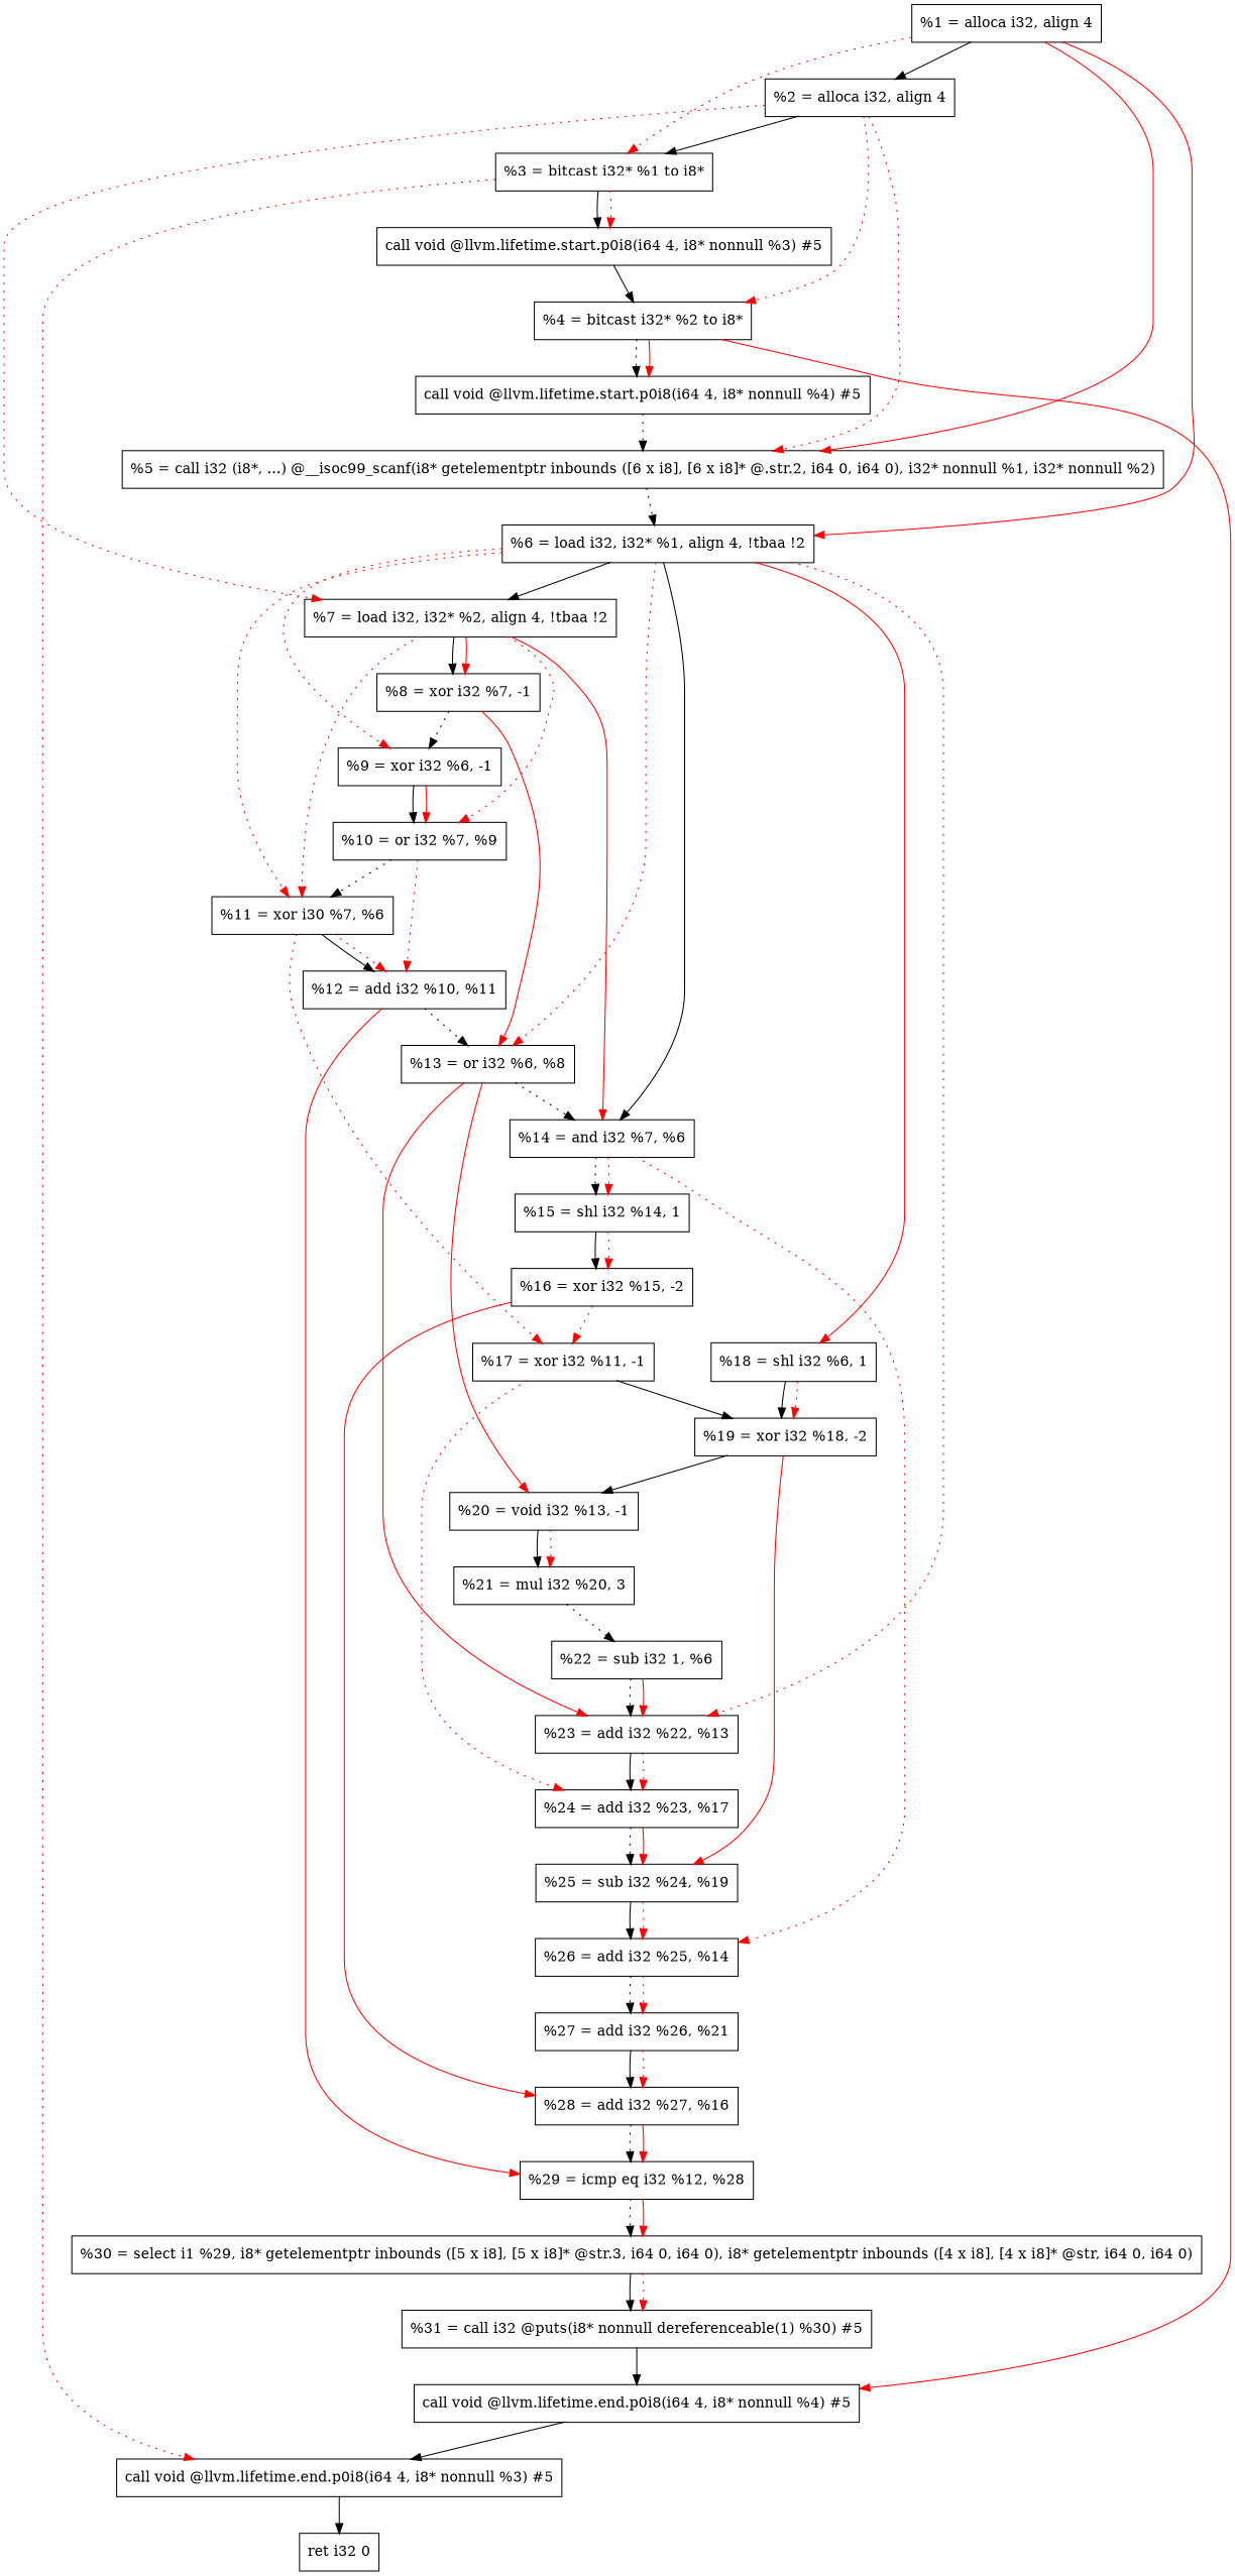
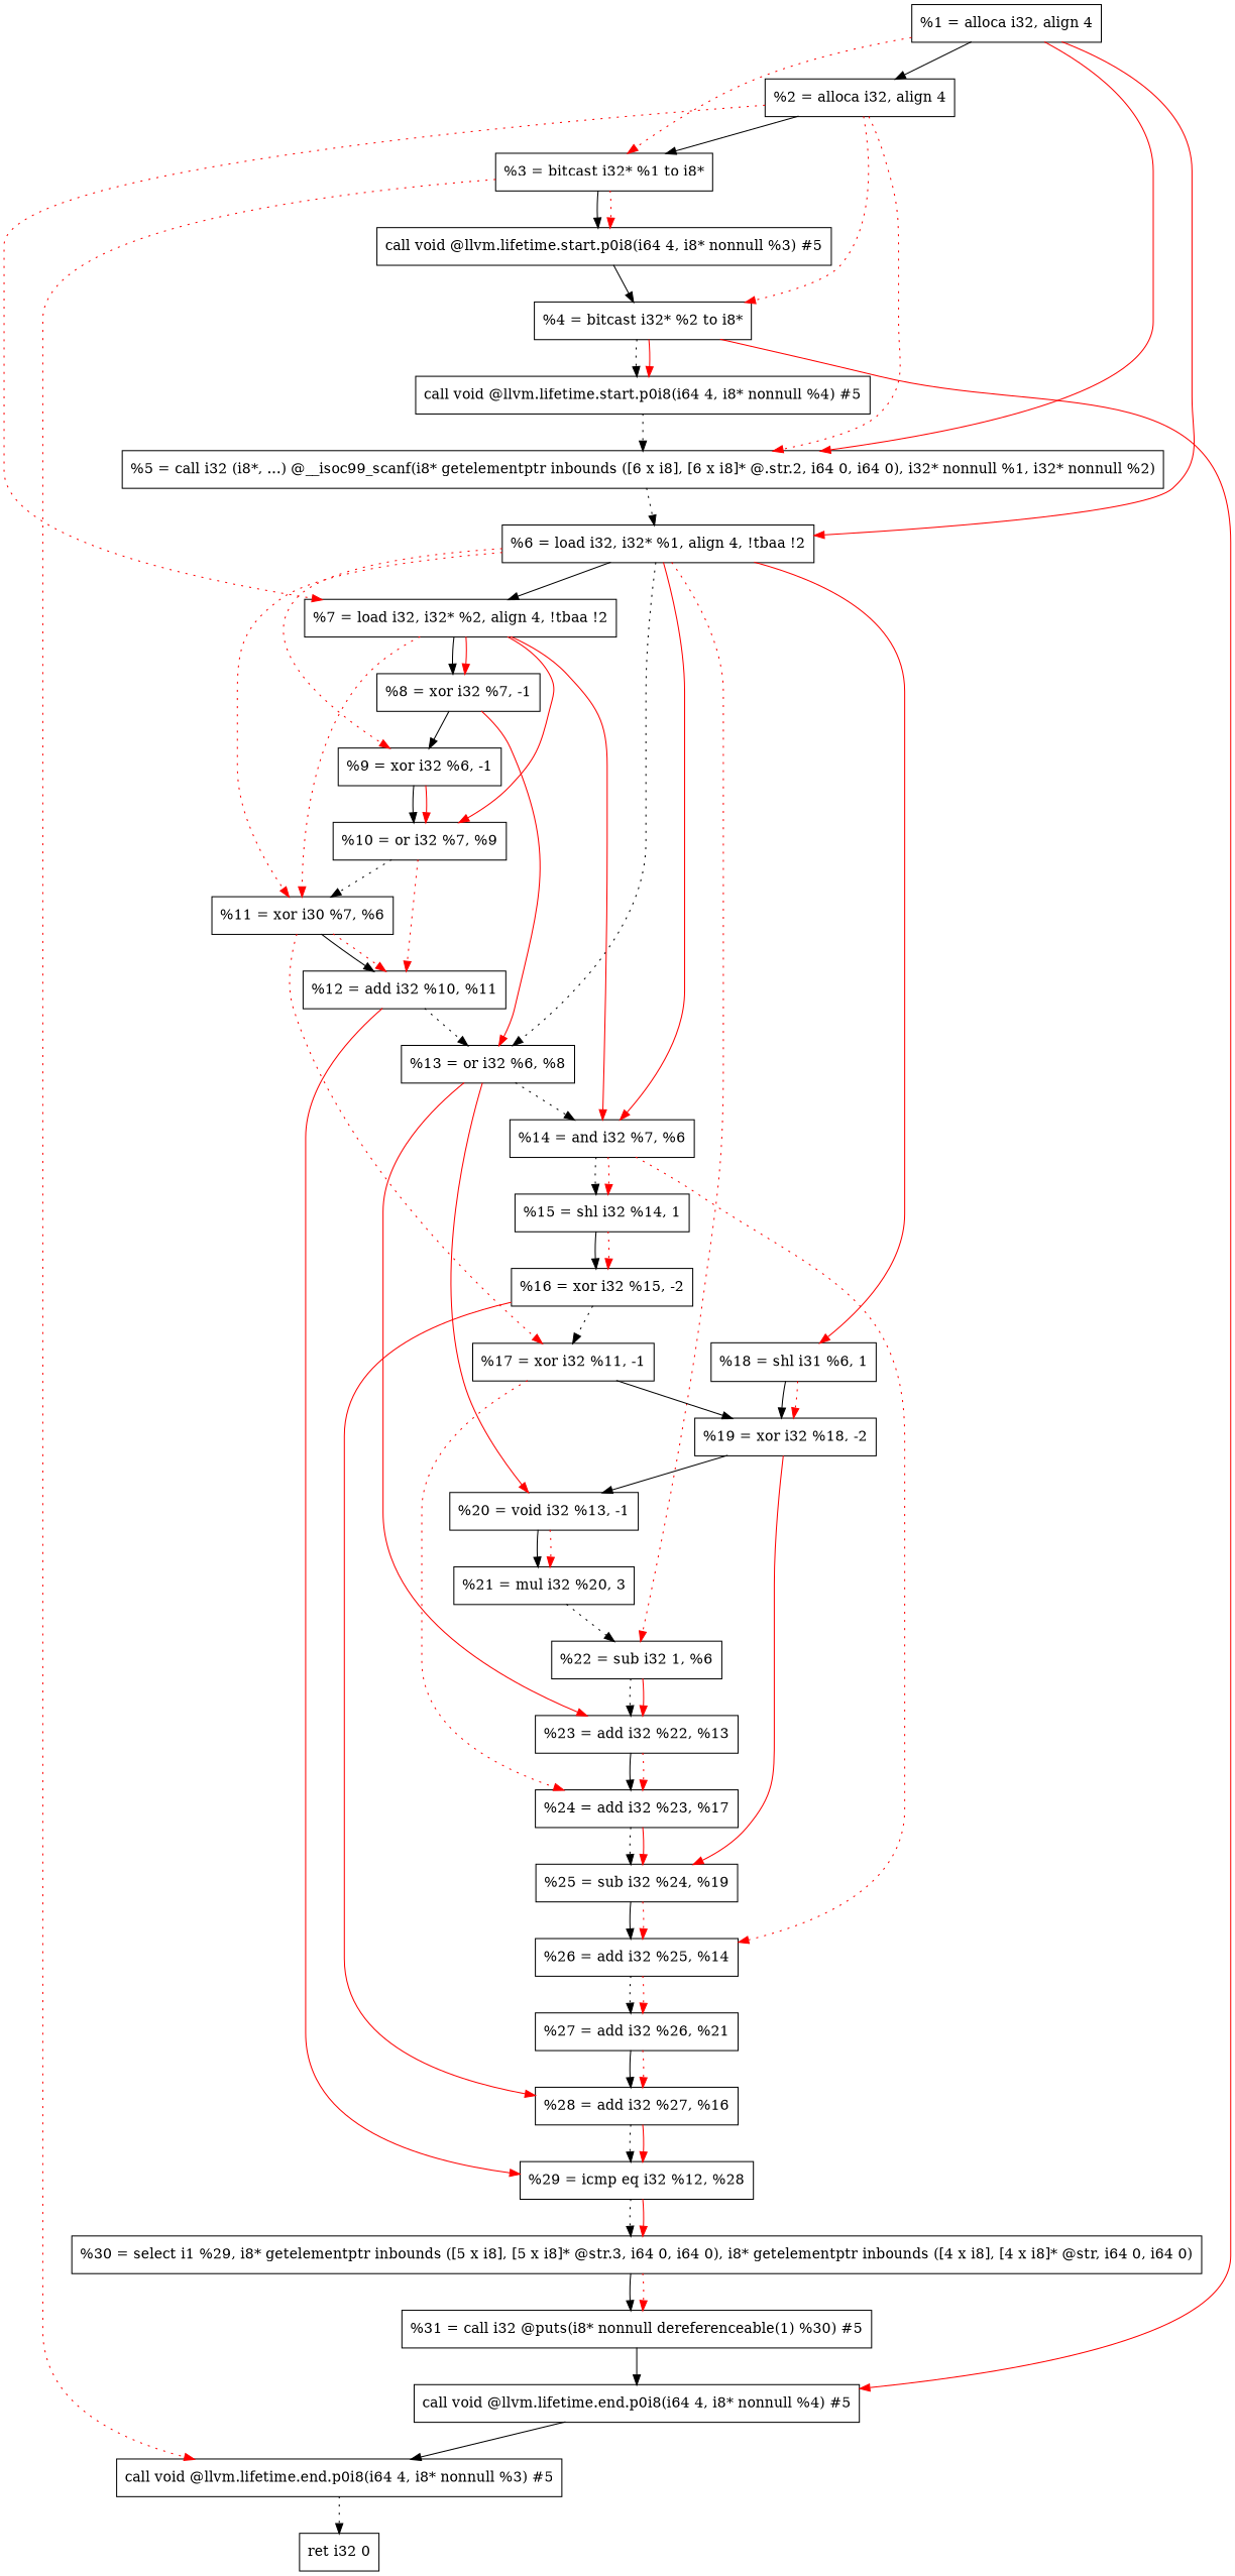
  digraph {
    node [shape=record]
    edge [style=solid color=red]
    n1 [label="  %1 = alloca i32, align 4"]
    n2 [label="  %2 = alloca i32, align 4"]
    n3 [label="  %3 = bitcast i32* %1 to i8*"]
    n4 [label="  %5 = call i32 (i8*, ...) @__isoc99_scanf(i8* getelementptr inbounds ([6 x i8], [6 x i8]* @.str.2, i64 0, i64 0), i32* nonnull %1, i32* nonnull %2)"]
    n5 [label="  %6 = load i32, i32* %1, align 4, !tbaa !2"]
    n6 [label="  %4 = bitcast i32* %2 to i8*"]
    n7 [label="  %7 = load i32, i32* %2, align 4, !tbaa !2"]
    n8 [label="  call void @llvm.lifetime.start.p0i8(i64 4, i8* nonnull %3) #5"]
    n9 [label="  call void @llvm.lifetime.end.p0i8(i64 4, i8* nonnull %3) #5"]
    n10 [label="  %9 = xor i32 %6, -1"]
    n11 [label="%11 = xor i30 %7, %6"]
    n12 [label="  %13 = or i32 %6, %8"]
    n13 [label="  %14 = and i32 %7, %6"]
-   n14 [label="  %18 = shl i32 %6, 1"]
+   n14 [label="%18 = shl i31 %6, 1"]
    n15 [label="  %22 = sub i32 1, %6"]
    n16 [label="  call void @llvm.lifetime.start.p0i8(i64 4, i8* nonnull %4) #5"]
    n17 [label="  call void @llvm.lifetime.end.p0i8(i64 4, i8* nonnull %4) #5"]
    n18 [label="  %8 = xor i32 %7, -1"]
    n19 [label="  %10 = or i32 %7, %9"]
    n20 [label="  ret i32 0"]
    n21 [label="  %12 = add i32 %10, %11"]
    n22 [label="  %17 = xor i32 %11, -1"]
    n23 [label="%20 = void i32 %13, -1"]
    n24 [label="  %23 = add i32 %22, %13"]
    n25 [label="  %15 = shl i32 %14, 1"]
    n26 [label="  %26 = add i32 %25, %14"]
    n27 [label="  %19 = xor i32 %18, -2"]
    n28 [label="  %29 = icmp eq i32 %12, %28"]
    n29 [label="  %24 = add i32 %23, %17"]
    n30 [label="  %30 = select i1 %29, i8* getelementptr inbounds ([5 x i8], [5 x i8]* @str.3, i64 0, i64 0), i8* getelementptr inbounds ([4 x i8], [4 x i8]* @str, i64 0, i64 0)"]
    n31 [label="  %21 = mul i32 %20, 3"]
    n32 [label="  %16 = xor i32 %15, -2"]
    n33 [label="  %27 = add i32 %26, %21"]
    n34 [label="  %28 = add i32 %27, %16"]
    n35 [label="  %25 = sub i32 %24, %19"]
    n36 [label="  %31 = call i32 @puts(i8* nonnull dereferenceable(1) %30) #5"]
    n1 -> n2 [color=""]
    n1 -> n3 [style=dotted]
    n1 -> n4
    n1 -> n5
    n2 -> n3 [color=""]
    n2 -> n4 [style=dotted]
    n2 -> n6 [style=dotted]
    n2 -> n7 [style=dotted]
    n3 -> n8 [color=""]
    n3 -> n8 [style=dotted]
    n3 -> n9 [style=dotted]
    n4 -> n5 [style=dotted color=""]
    n5 -> n7 [color=""]
    n5 -> n10 [style=dotted]
    n5 -> n11 [style=dotted]
-   n5 -> n12 [style=dotted]
-   n5 -> n13 [color=black]
+   n5 -> n12 [color=black style=dotted]
+   n5 -> n13
    n5 -> n14
-   n5 -> n24 [style=dotted]
+   n5 -> n15 [style=dotted]
    n6 -> n16 [style=dotted color=""]
    n6 -> n16
    n6 -> n17
    n7 -> n11 [style=dotted]
    n7 -> n13
    n7 -> n18 [color=""]
    n7 -> n18
-   n7 -> n19 [style=dotted]
+   n7 -> n19
    n8 -> n6 [color=""]
-   n9 -> n20 [color=""]
+   n9 -> n20 [style=dotted color=""]
    n10 -> n19 [color=""]
    n10 -> n19
    n11 -> n21 [color=""]
    n11 -> n21 [style=dotted]
    n11 -> n22 [style=dotted]
    n12 -> n13 [style=dotted color=""]
    n12 -> n23
    n12 -> n24
    n13 -> n25 [style=dotted color=""]
    n13 -> n25 [style=dotted]
    n13 -> n26 [style=dotted]
    n14 -> n27 [color=""]
    n14 -> n27 [style=dotted]
    n15 -> n24 [style=dotted color=""]
    n15 -> n24
    n16 -> n4 [style=dotted color=""]
    n17 -> n9 [color=""]
-   n18 -> n10 [style=dotted color=""]
+   n18 -> n10 [color=""]
    n18 -> n12
    n19 -> n11 [style=dotted color=""]
    n19 -> n21 [style=dotted]
    n21 -> n12 [style=dotted color=""]
    n21 -> n28
    n22 -> n27 [color=""]
    n22 -> n29 [style=dotted]
    n23 -> n31 [color=""]
    n23 -> n31 [style=dotted]
    n24 -> n29 [color=""]
    n24 -> n29 [style=dotted]
    n25 -> n32 [color=""]
    n25 -> n32 [style=dotted]
    n26 -> n33 [style=dotted color=""]
    n26 -> n33 [style=dotted]
    n27 -> n23 [color=""]
    n27 -> n35
    n28 -> n30 [style=dotted color=""]
    n28 -> n30
    n29 -> n35 [style=dotted color=""]
    n29 -> n35
    n30 -> n36 [color=""]
    n30 -> n36 [style=dotted]
    n31 -> n15 [style=dotted color=""]
-   n32 -> n22 [style=dotted]
+   n32 -> n22 [style=dotted color=""]
    n32 -> n34
    n33 -> n34 [color=""]
    n33 -> n34 [style=dotted]
    n34 -> n28 [style=dotted color=""]
    n34 -> n28
    n35 -> n26 [color=""]
    n35 -> n26 [style=dotted]
    n36 -> n17 [color=""]
  }
